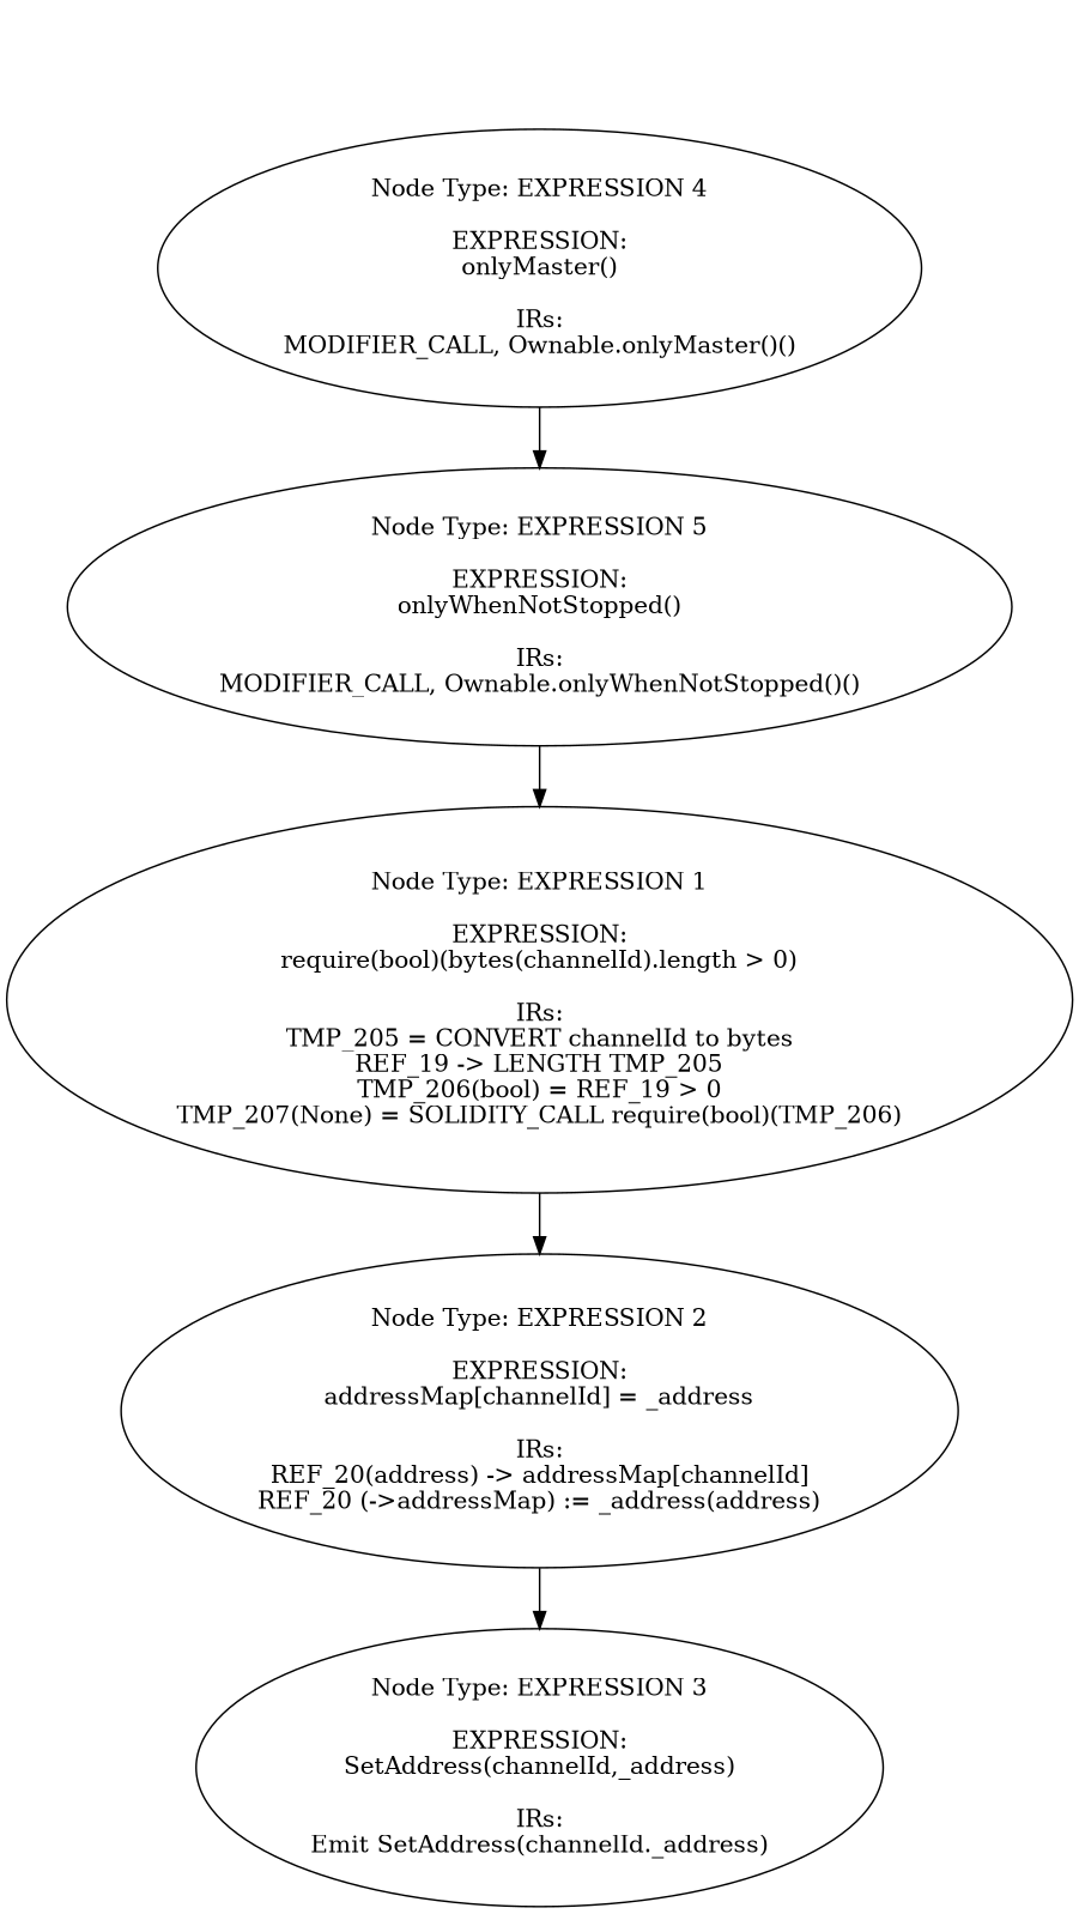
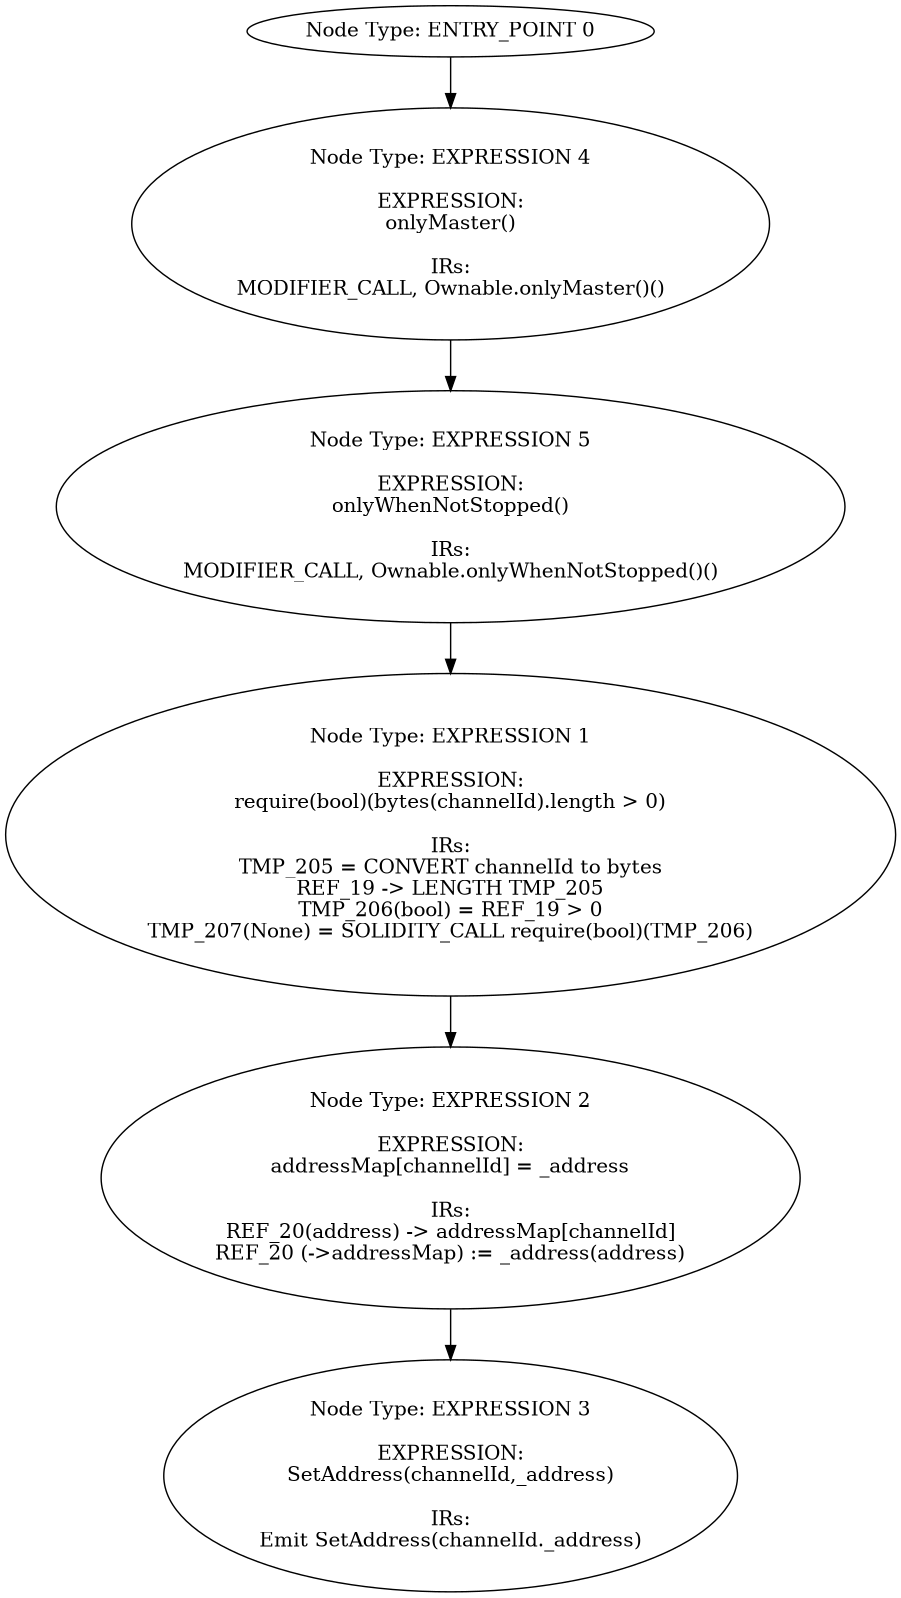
  digraph {
+   n1 [label="Node Type: ENTRY_POINT 0\n"]
    n2 [label="Node Type: EXPRESSION 4\n\nEXPRESSION:\nonlyMaster()\n\nIRs:\nMODIFIER_CALL, Ownable.onlyMaster()()"]
    n3 [label="Node Type: EXPRESSION 5\n\nEXPRESSION:\nonlyWhenNotStopped()\n\nIRs:\nMODIFIER_CALL, Ownable.onlyWhenNotStopped()()"]
    n4 [label="Node Type: EXPRESSION 1\n\nEXPRESSION:\nrequire(bool)(bytes(channelId).length > 0)\n\nIRs:\nTMP_205 = CONVERT channelId to bytes\nREF_19 -> LENGTH TMP_205\nTMP_206(bool) = REF_19 > 0\nTMP_207(None) = SOLIDITY_CALL require(bool)(TMP_206)"]
    n5 [label="Node Type: EXPRESSION 2\n\nEXPRESSION:\naddressMap[channelId] = _address\n\nIRs:\nREF_20(address) -> addressMap[channelId]\nREF_20 (->addressMap) := _address(address)"]
    n6 [label="Node Type: EXPRESSION 3\n\nEXPRESSION:\nSetAddress(channelId,_address)\n\nIRs:\nEmit SetAddress(channelId._address)"]
+   n1 -> n2
    n2 -> n3
    n3 -> n4
    n4 -> n5
    n5 -> n6
  }
